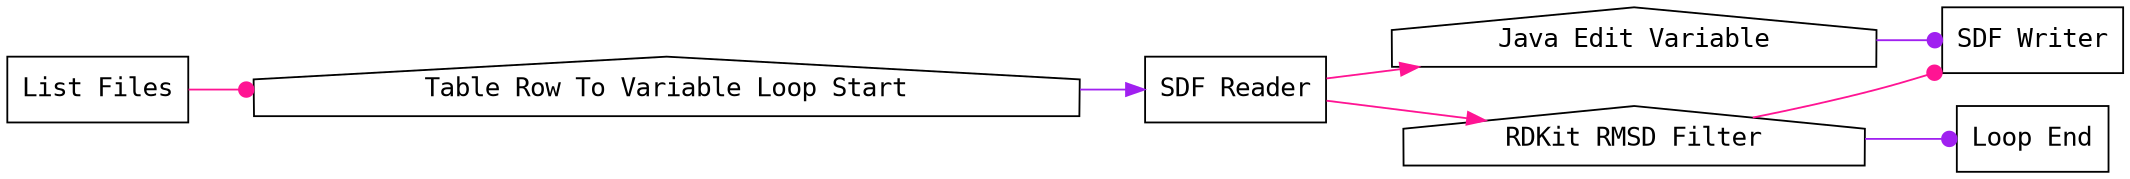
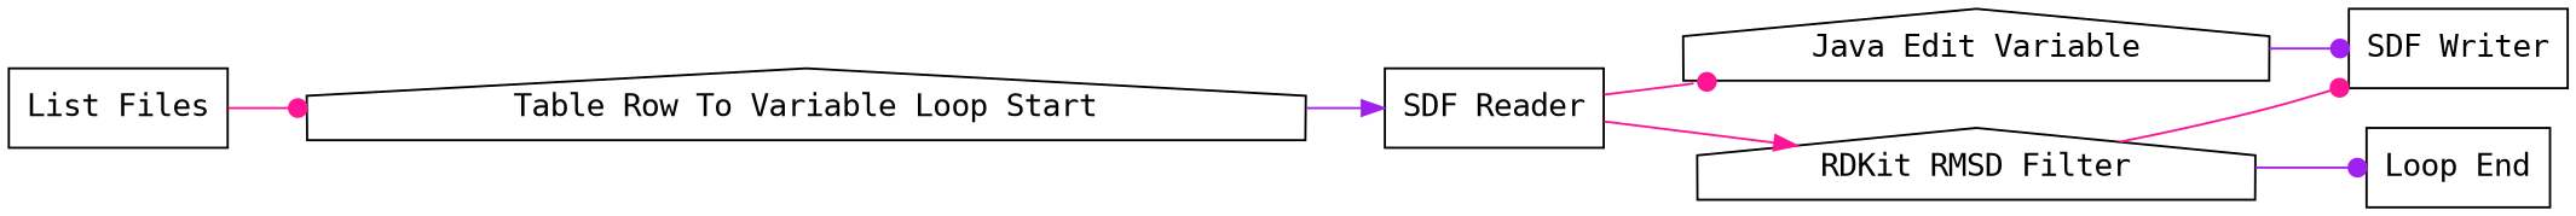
  digraph {
    fontname="DejaVu Sans Mono"
    rankdir=LR
    node [fontname="DejaVu Sans Mono" shape=box]
    edge [arrowhead=dot color=deeppink fontname="DejaVu Sans Mono"]
    n1 [label="List Files"]
    n2 [label="Table Row To Variable Loop Start" shape=house]
    n3 [label="SDF Reader"]
    n4 [label="RDKit RMSD Filter" shape=house]
    n5 [label="Java Edit Variable" shape=house]
    n6 [label="SDF Writer"]
    n7 [label="Loop End"]
    n1 -> n2
    n2 -> n3 [arrowhead=normal color=purple]
    n3 -> n4 [arrowhead=normal]
-   n3 -> n5 [arrowhead=normal]
+   n3 -> n5
    n4 -> n6
    n4 -> n7 [color=purple]
    n5 -> n6 [color=purple]
  }
